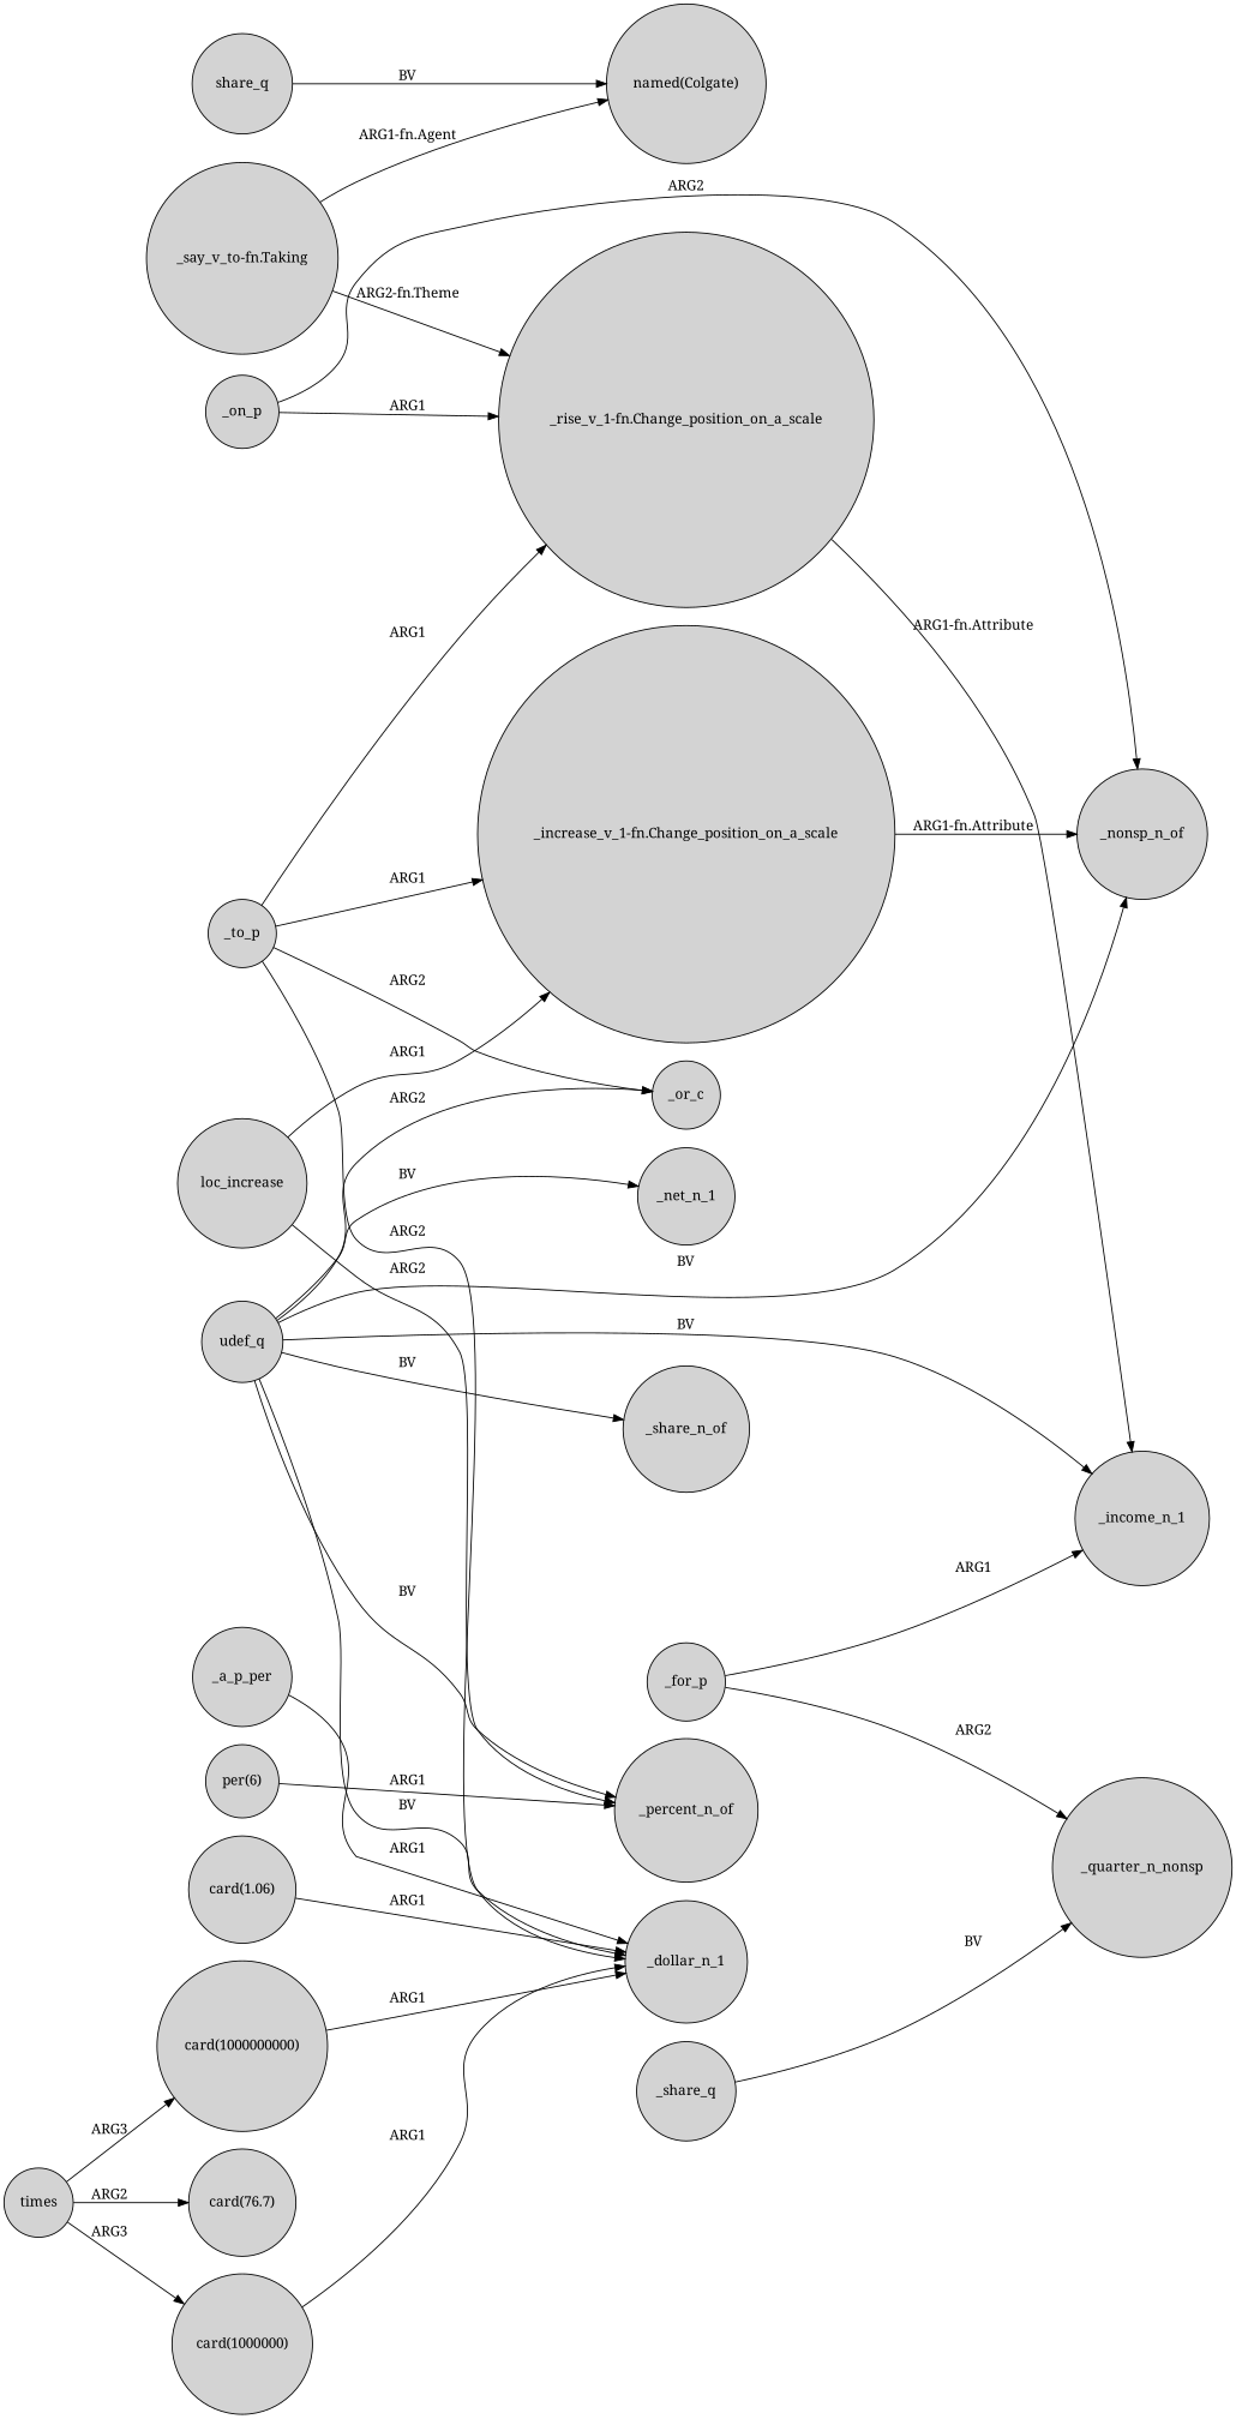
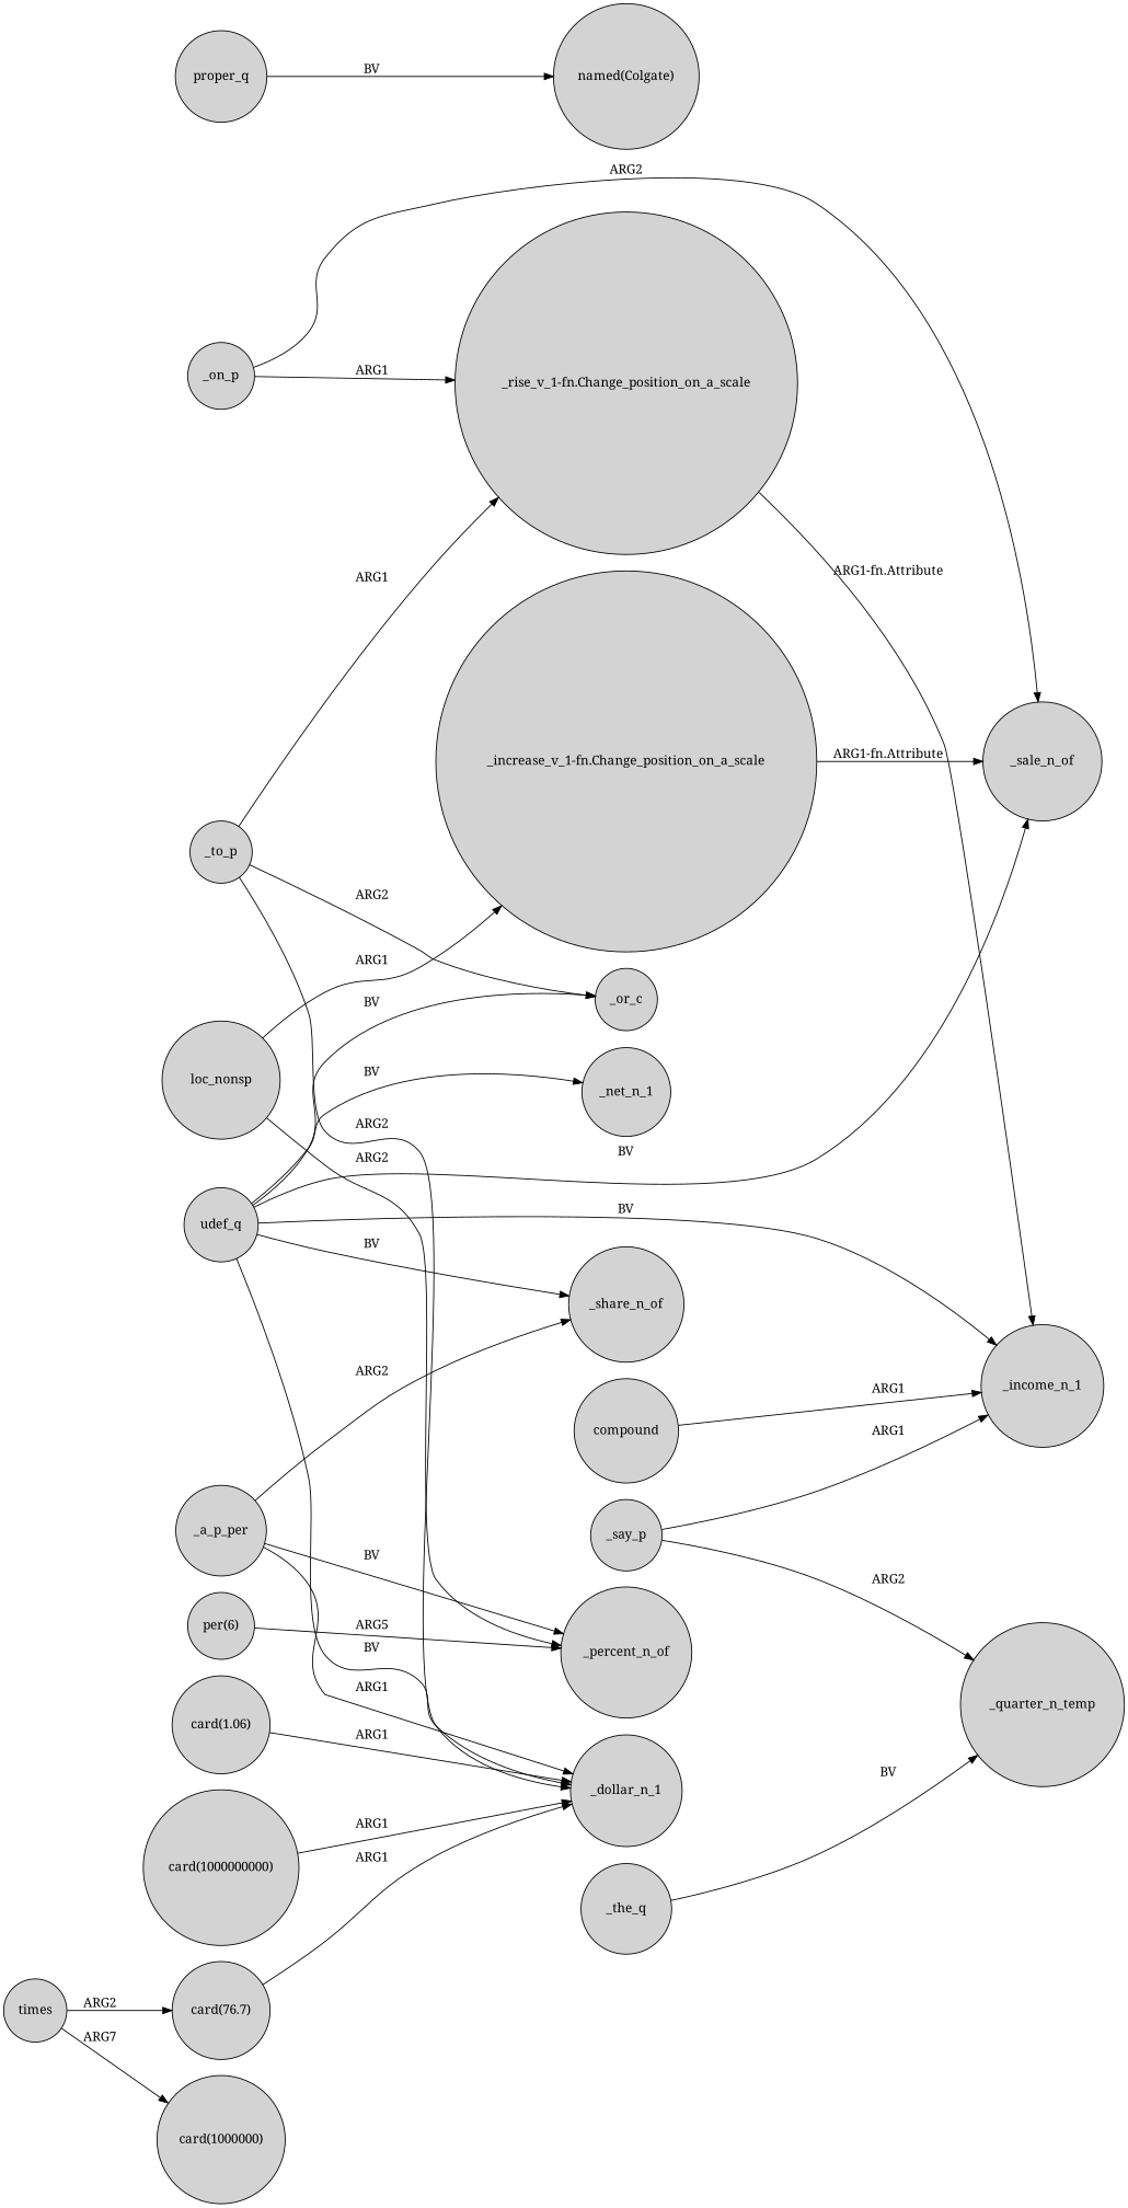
  digraph {
    fontname="Noto Serif"
    rankdir=LR
    node [fontname="Noto Serif" shape=circle style=filled]
    edge [fontname="Noto Serif"]
-   "_say_v_to-fn.Taking"
    "_rise_v_1-fn.Change_position_on_a_scale"
    "named(Colgate)"
    _income_n_1
    "card(1000000000)"
    _dollar_n_1
    _to_p
    _or_c
    "_increase_v_1-fn.Change_position_on_a_scale"
-   _sale_n_of [label=_nonsp_n_of]
+   _sale_n_of
    times
    "card(76.7)"
    "card(1000000)"
+   compound
    _on_p
    udef_q
    _net_n_1
    _percent_n_of
    _share_n_of
-   _for_p
-   _quarter_n_temp [label=_quarter_n_nonsp]
-   _the_q [label=_share_q]
+   _for_p [label=_say_p]
+   _quarter_n_temp
+   _the_q
    n23 [label="per(6)"]
    _a_p_per
    "card(1.06)"
-   proper_q [label=share_q]
-   loc_nonsp [label=loc_increase]
-   "_say_v_to-fn.Taking" -> "_rise_v_1-fn.Change_position_on_a_scale" [label="ARG2-fn.Theme"]
-   "_say_v_to-fn.Taking" -> "named(Colgate)" [label="ARG1-fn.Agent"]
+   proper_q
+   loc_nonsp
    "_rise_v_1-fn.Change_position_on_a_scale" -> _income_n_1 [label="ARG1-fn.Attribute"]
    "card(1000000000)" -> _dollar_n_1 [label=ARG1]
    _to_p -> "_rise_v_1-fn.Change_position_on_a_scale" [label=ARG1]
    _to_p -> _dollar_n_1 [label=ARG2]
    _to_p -> _or_c [label=ARG2]
-   _to_p -> "_increase_v_1-fn.Change_position_on_a_scale" [label=ARG1]
    "_increase_v_1-fn.Change_position_on_a_scale" -> _sale_n_of [label="ARG1-fn.Attribute"]
-   times -> "card(1000000000)" [label=ARG3]
    times -> "card(76.7)" [label=ARG2]
-   times -> "card(1000000)" [label=ARG3]
-   "card(1000000)" -> _dollar_n_1 [label=ARG1]
+   times -> "card(1000000)" [label=ARG7]
+   "card(76.7)" -> _dollar_n_1 [label=ARG1]
+   compound -> _income_n_1 [label=ARG1]
    _on_p -> "_rise_v_1-fn.Change_position_on_a_scale" [label=ARG1]
    _on_p -> _sale_n_of [label=ARG2]
    udef_q -> _income_n_1 [label=BV]
    udef_q -> _dollar_n_1 [label=BV]
-   udef_q -> _or_c [label=ARG2]
+   udef_q -> _or_c [label=BV]
    udef_q -> _sale_n_of [label=BV]
    udef_q -> _net_n_1 [label=BV]
-   udef_q -> _percent_n_of [label=BV]
+   _a_p_per -> _percent_n_of [label=BV]
    udef_q -> _share_n_of [label=BV]
    _for_p -> _income_n_1 [label=ARG1]
    _for_p -> _quarter_n_temp [label=ARG2]
    _the_q -> _quarter_n_temp [label=BV]
-   n23 -> _percent_n_of [label=ARG1]
+   n23 -> _percent_n_of [label=ARG5]
    _a_p_per -> _dollar_n_1 [label=ARG1]
+   _a_p_per -> _share_n_of [label=ARG2]
    "card(1.06)" -> _dollar_n_1 [label=ARG1]
    proper_q -> "named(Colgate)" [label=BV]
    loc_nonsp -> "_increase_v_1-fn.Change_position_on_a_scale" [label=ARG1]
    loc_nonsp -> _percent_n_of [label=ARG2]
  }
